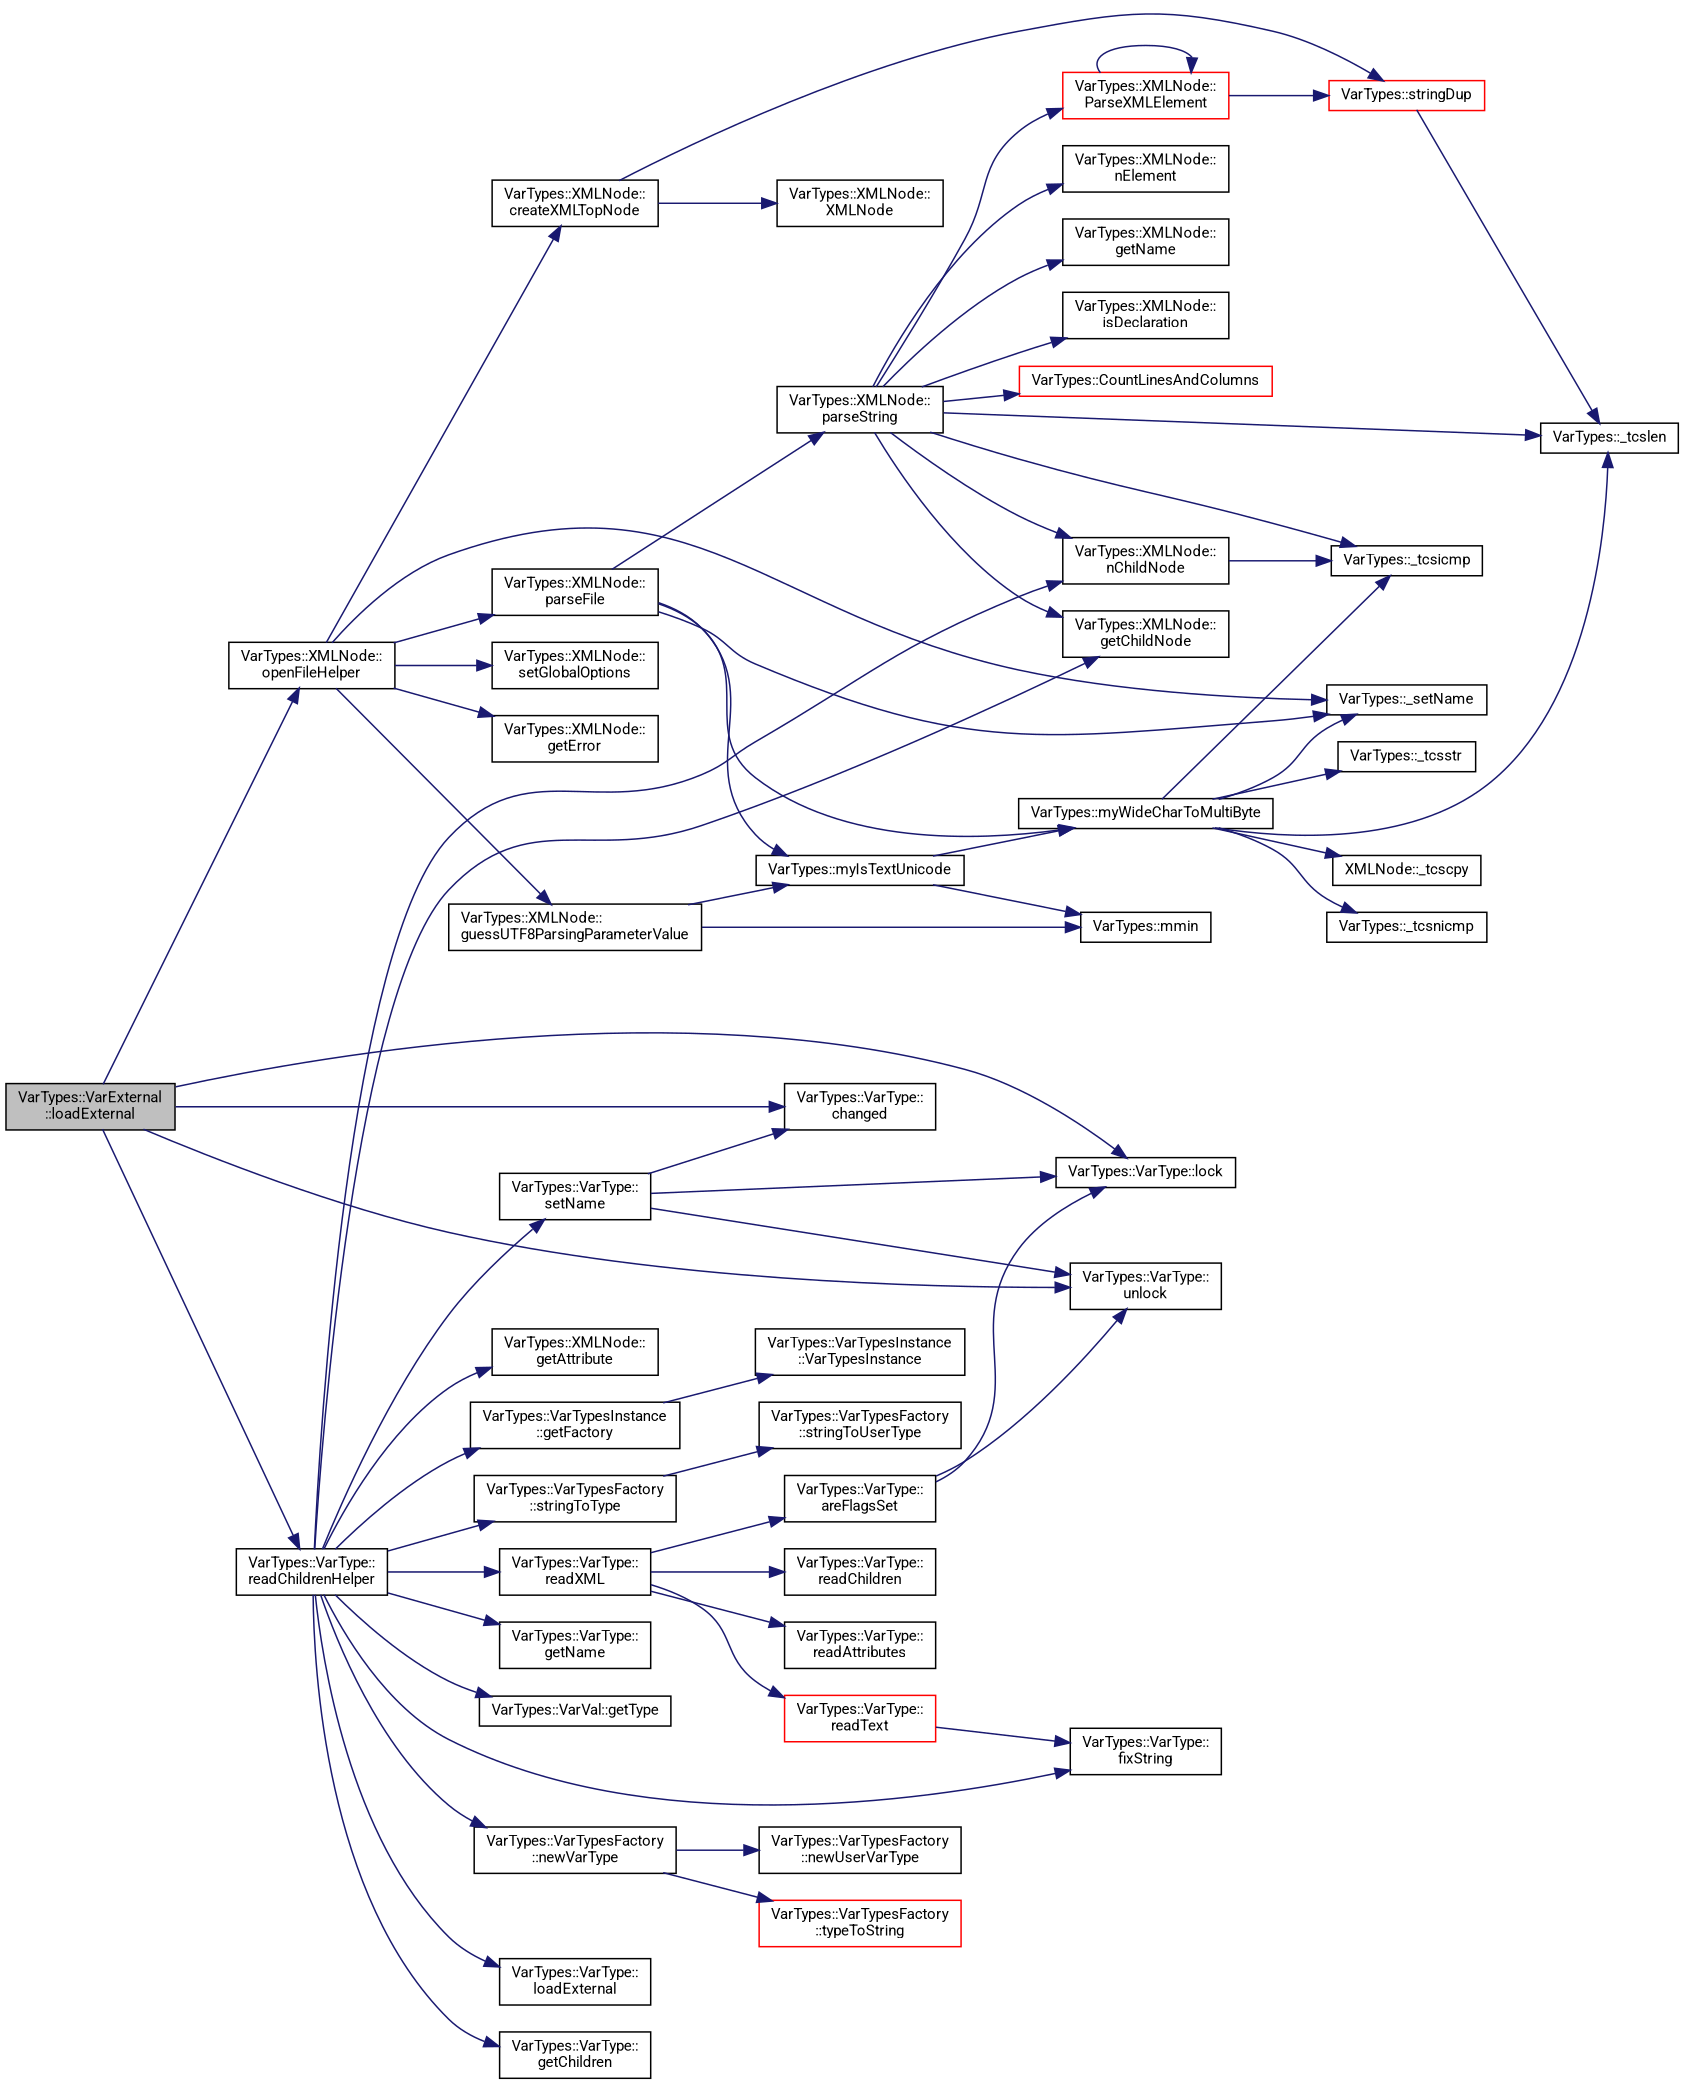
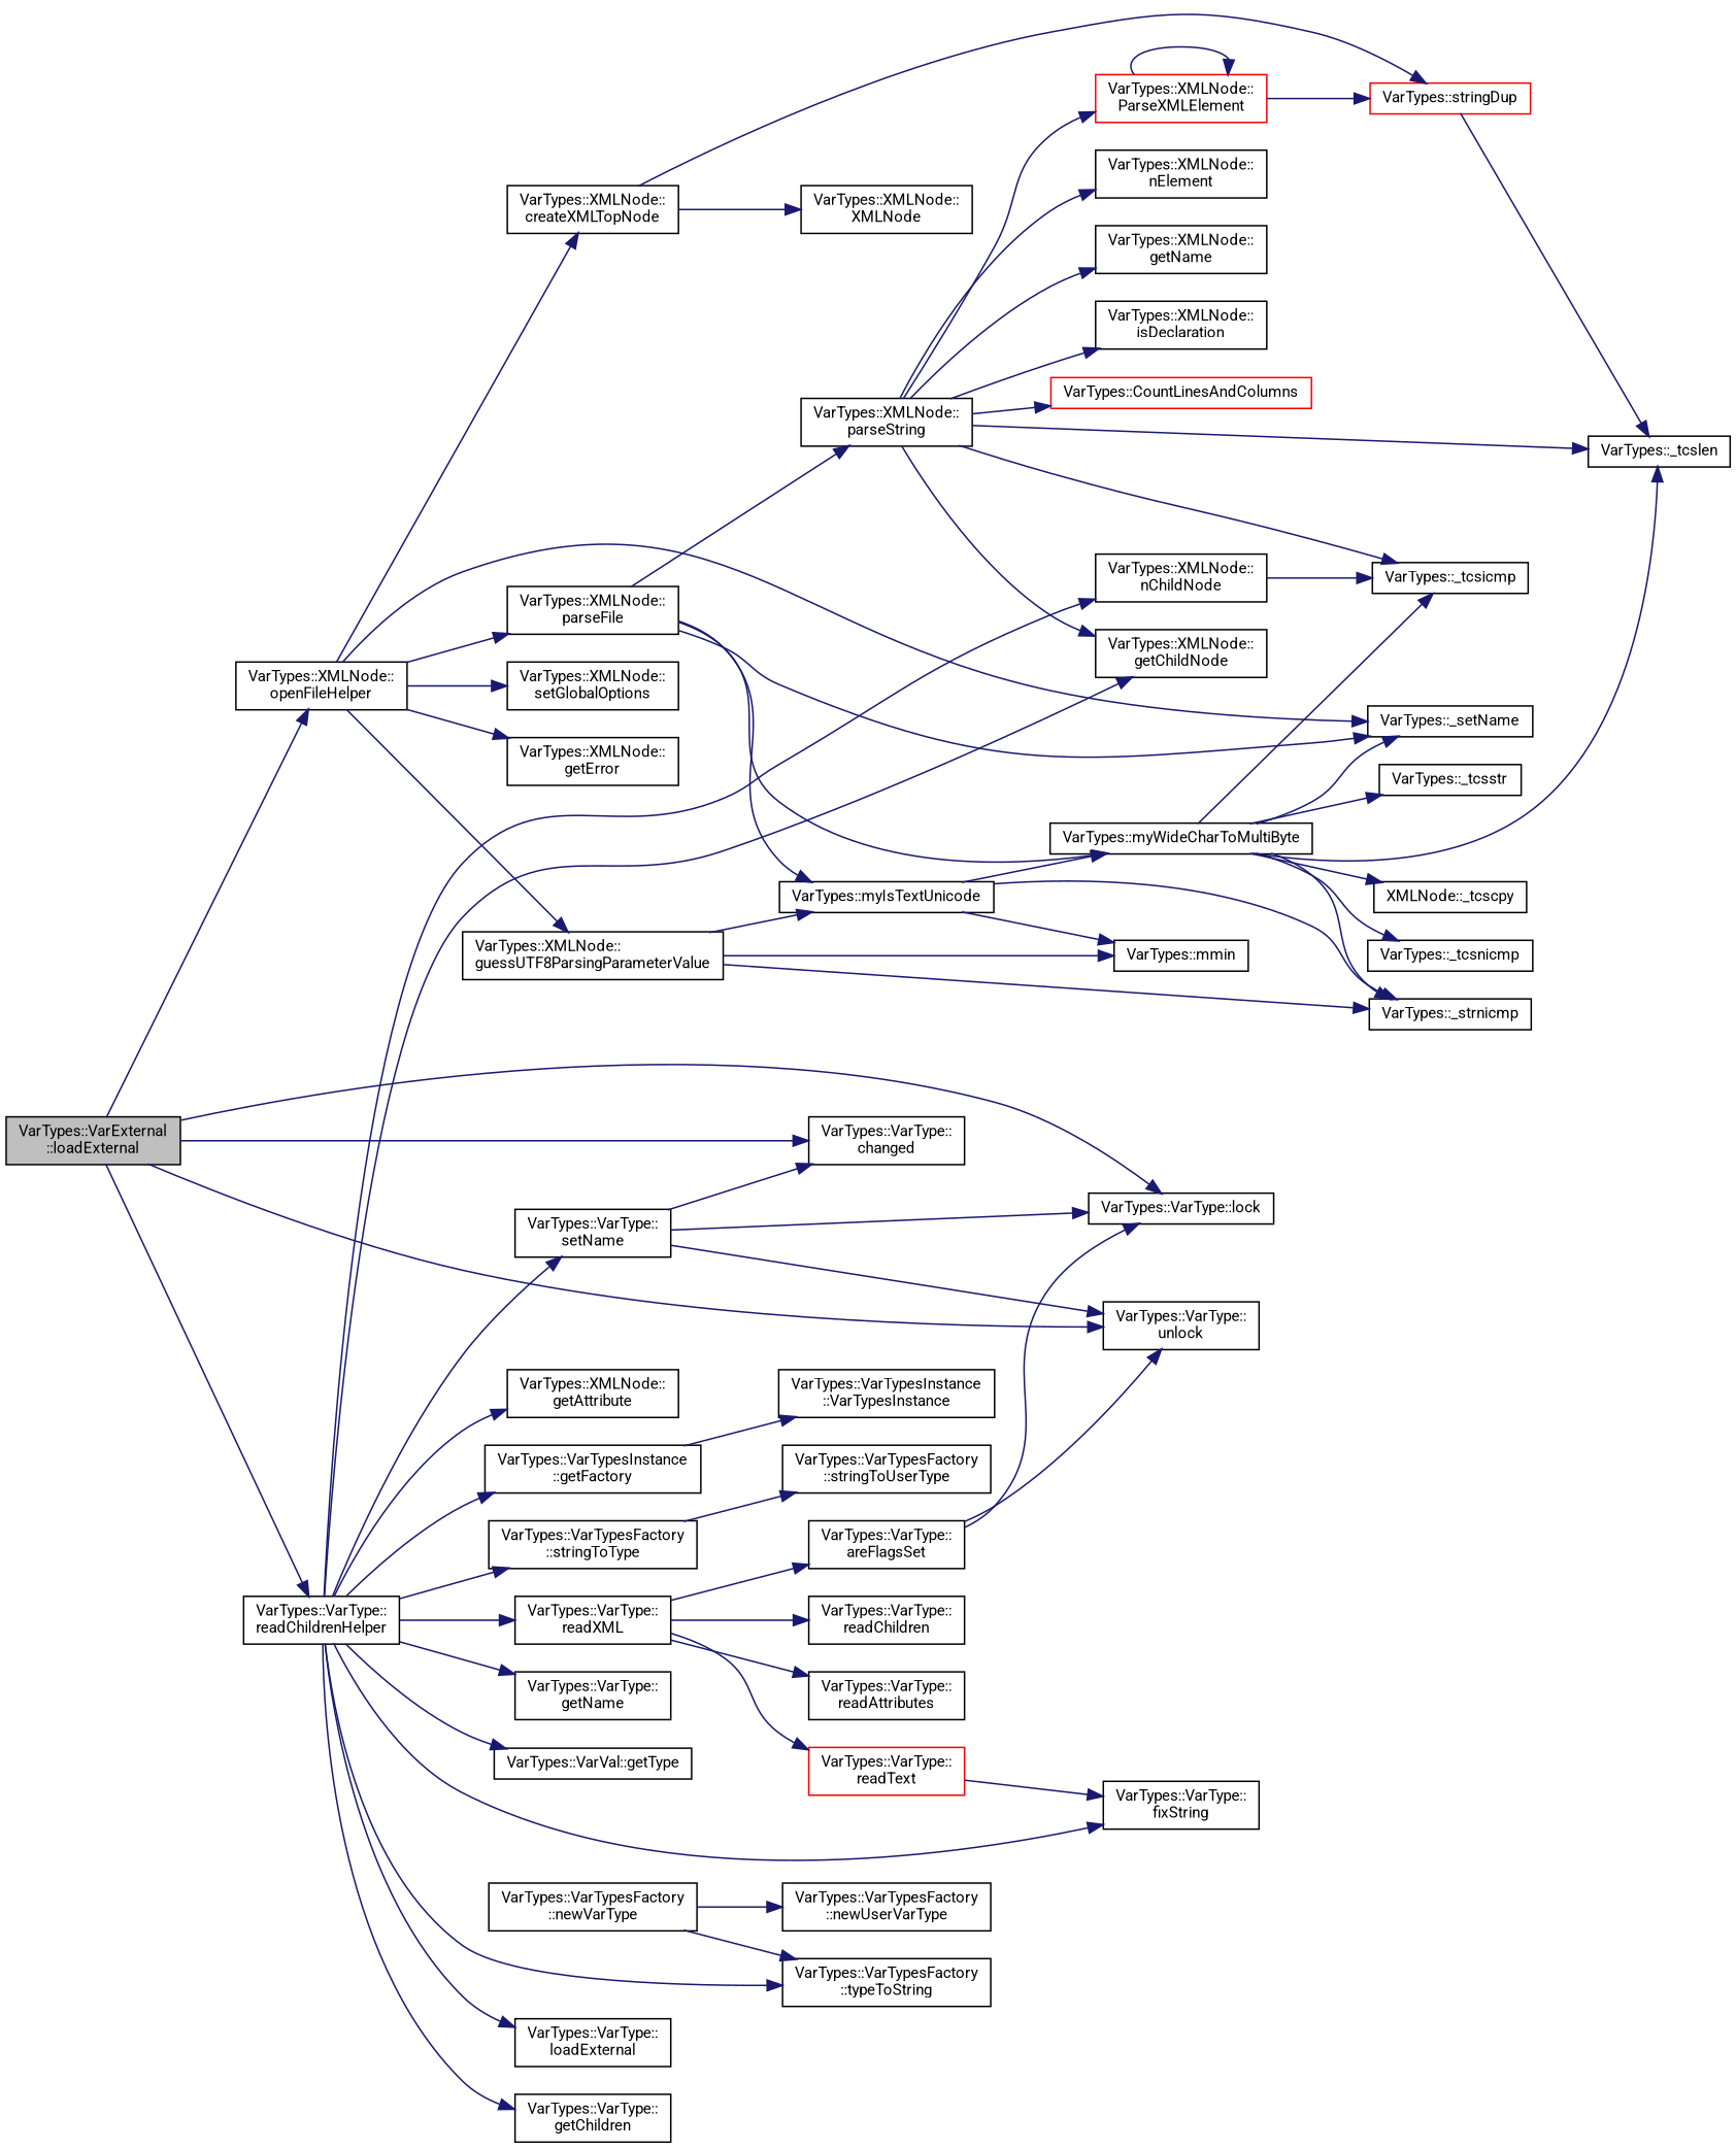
  digraph {
    fontname=Roboto
    rankdir=LR
    node [color=black fillcolor=white fontname=Roboto fontsize=10 shape=record style=filled]
    edge [color=midnightblue fontname=Roboto fontsize=10 labelfontname=Helvetica labelfontsize=10 style=solid]
    n1 [fillcolor=grey75 fontcolor=black height=0.2 label="VarTypes::VarExternal\l::loadExternal" width=0.4]
    n2 [height=0.2 label="VarTypes::VarType::\lchanged" width=0.4]
    n3 [height=0.2 label="VarTypes::VarType::lock" width=0.4]
    n4 [height=0.2 label="VarTypes::XMLNode::\lopenFileHelper" width=0.4]
    n5 [height=0.2 label="VarTypes::VarType::\lreadChildrenHelper" width=0.4]
    n6 [height=0.2 label="VarTypes::VarType::\lunlock" width=0.4]
    n7 [height=0.2 label="VarTypes::_setName" width=0.4]
    n8 [height=0.2 label="VarTypes::XMLNode::\lsetGlobalOptions" width=0.4]
    n9 [height=0.2 label="VarTypes::XMLNode::\lguessUTF8ParsingParameterValue" width=0.4]
    n10 [height=0.2 label="VarTypes::XMLNode::\lparseFile" width=0.4]
    n11 [height=0.2 label="VarTypes::XMLNode::\lgetError" width=0.4]
    n12 [height=0.2 label="VarTypes::XMLNode::\lcreateXMLTopNode" width=0.4]
    n13 [height=0.2 label="VarTypes::XMLNode::\lnChildNode" width=0.4]
    n14 [height=0.2 label="VarTypes::XMLNode::\lgetChildNode" width=0.4]
    n15 [height=0.2 label="VarTypes::VarType::\lfixString" width=0.4]
    n16 [height=0.2 label="VarTypes::XMLNode::\lgetAttribute" width=0.4]
    n17 [height=0.2 label="VarTypes::VarTypesInstance\l::getFactory" width=0.4]
    n18 [height=0.2 label="VarTypes::VarTypesFactory\l::stringToType" width=0.4]
    n19 [height=0.2 label="VarTypes::VarType::\lgetName" width=0.4]
    n20 [height=0.2 label="VarTypes::VarVal::getType" width=0.4]
    n21 [height=0.2 label="VarTypes::VarTypesFactory\l::newVarType" width=0.4]
    n22 [height=0.2 label="VarTypes::VarType::\lsetName" width=0.4]
    n23 [height=0.2 label="VarTypes::VarType::\lreadXML" width=0.4]
    n24 [height=0.2 label="VarTypes::VarType::\lloadExternal" width=0.4]
    n25 [height=0.2 label="VarTypes::VarType::\lgetChildren" width=0.4]
    n26 [height=0.2 label="VarTypes::myIsTextUnicode" width=0.4]
+   n27 [height=0.2 label="VarTypes::_strnicmp" width=0.4]
    n28 [height=0.2 label="VarTypes::mmin" width=0.4]
    n29 [height=0.2 label="VarTypes::myWideCharToMultiByte" width=0.4]
    n30 [height=0.2 label="VarTypes::XMLNode::\lparseString" width=0.4]
    n31 [color=red height=0.2 label="VarTypes::stringDup" width=0.4]
    n32 [height=0.2 label="VarTypes::XMLNode::\lXMLNode" width=0.4]
    n33 [height=0.2 label="XMLNode::_tcscpy" width=0.4]
    n34 [height=0.2 label="VarTypes::_tcsicmp" width=0.4]
    n35 [height=0.2 label="VarTypes::_tcslen" width=0.4]
    n36 [height=0.2 label="VarTypes::_tcsnicmp" width=0.4]
    n37 [height=0.2 label="VarTypes::_tcsstr" width=0.4]
    n38 [color=red height=0.2 label="VarTypes::XMLNode::\lParseXMLElement" width=0.4]
    n39 [height=0.2 label="VarTypes::XMLNode::\lnElement" width=0.4]
    n40 [height=0.2 label="VarTypes::XMLNode::\lgetName" width=0.4]
    n41 [height=0.2 label="VarTypes::XMLNode::\lisDeclaration" width=0.4]
    n42 [color=red height=0.2 label="VarTypes::CountLinesAndColumns" width=0.4]
    n43 [height=0.2 label="VarTypes::VarTypesInstance\l::VarTypesInstance" width=0.4]
    n44 [height=0.2 label="VarTypes::VarTypesFactory\l::stringToUserType" width=0.4]
    n45 [height=0.2 label="VarTypes::VarTypesFactory\l::newUserVarType" width=0.4]
-   n46 [color=red height=0.2 label="VarTypes::VarTypesFactory\l::typeToString" width=0.4]
+   n46 [height=0.2 label="VarTypes::VarTypesFactory\l::typeToString" width=0.4]
    n47 [height=0.2 label="VarTypes::VarType::\lareFlagsSet" width=0.4]
    n48 [height=0.2 label="VarTypes::VarType::\lreadAttributes" width=0.4]
    n49 [color=red height=0.2 label="VarTypes::VarType::\lreadText" width=0.4]
    n50 [height=0.2 label="VarTypes::VarType::\lreadChildren" width=0.4]
    n1 -> n2
    n1 -> n3
    n1 -> n4
    n1 -> n5
    n1 -> n6
    n4 -> n7
    n4 -> n8
    n4 -> n9
    n4 -> n10
    n4 -> n11
    n4 -> n12
    n5 -> n13
    n5 -> n14
    n5 -> n15
    n5 -> n16
    n5 -> n17
    n5 -> n18
    n5 -> n19
    n5 -> n20
-   n5 -> n21
+   n5 -> n46
    n5 -> n22
    n5 -> n23
    n5 -> n24
    n5 -> n25
    n9 -> n26
+   n9 -> n27
    n9 -> n28
    n10 -> n7
    n10 -> n26
    n10 -> n29
    n10 -> n30
    n12 -> n31
    n12 -> n32
    n13 -> n34
    n17 -> n43
    n18 -> n44
    n21 -> n45
    n21 -> n46
    n22 -> n2
    n22 -> n3
    n22 -> n6
    n23 -> n47
    n23 -> n48
    n23 -> n49
    n23 -> n50
+   n26 -> n27
    n26 -> n28
    n26 -> n29
    n29 -> n7
+   n29 -> n27
    n29 -> n33
    n29 -> n34
    n29 -> n35
    n29 -> n36
    n29 -> n37
-   n30 -> n13
    n30 -> n14
    n30 -> n34
    n30 -> n35
    n30 -> n38
    n30 -> n39
    n30 -> n40
    n30 -> n41
    n30 -> n42
    n31 -> n35
    n38 -> n31
    n38 -> n38
    n47 -> n3
    n47 -> n6
    n49 -> n15
  }
